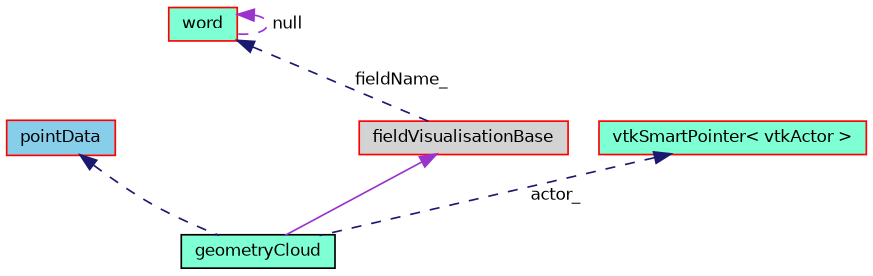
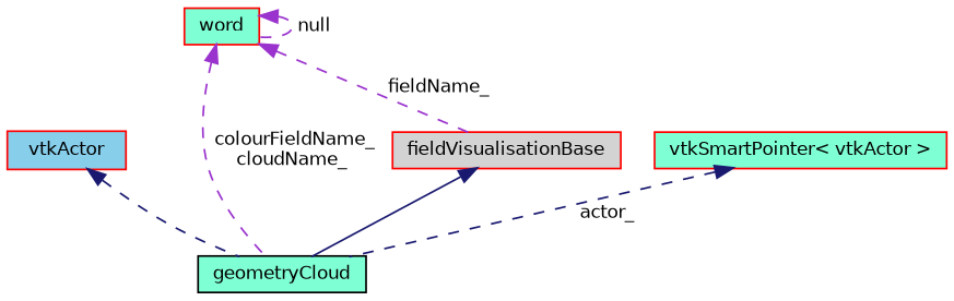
  digraph {
    node [color=red fillcolor=aquamarine fontname=Helvetica fontsize=10 shape=record style=filled]
    edge [color=midnightblue dir=back fontname=Helvetica fontsize=10 labelfontname=Helvetica labelfontsize=10 style=dashed]
    n1 [color=black fontcolor=black height=0.2 label=geometryCloud width=0.4]
-   n2 [fillcolor=skyblue height=0.2 label=pointData width=0.4]
+   n2 [fillcolor=skyblue height=0.2 label=vtkActor width=0.4]
    n3 [fillcolor=lightgrey height=0.2 label=fieldVisualisationBase width=0.4]
    n4 [height=0.2 label=word width=0.4]
    n5 [height=0.2 label="vtkSmartPointer\< vtkActor \>" width=0.4]
    n2 -> n1
-   n3 -> n1 [color=darkorchid3 style=solid]
-   n4 -> n3 [label=" fieldName_"]
+   n3 -> n1 [style=solid]
+   n4 -> n1 [color=darkorchid3 label=" colourFieldName_\ncloudName_"]
+   n4 -> n3 [color=darkorchid3 label=" fieldName_"]
    n4 -> n4 [color=darkorchid3 label=" null"]
    n5 -> n1 [label=" actor_"]
  }
